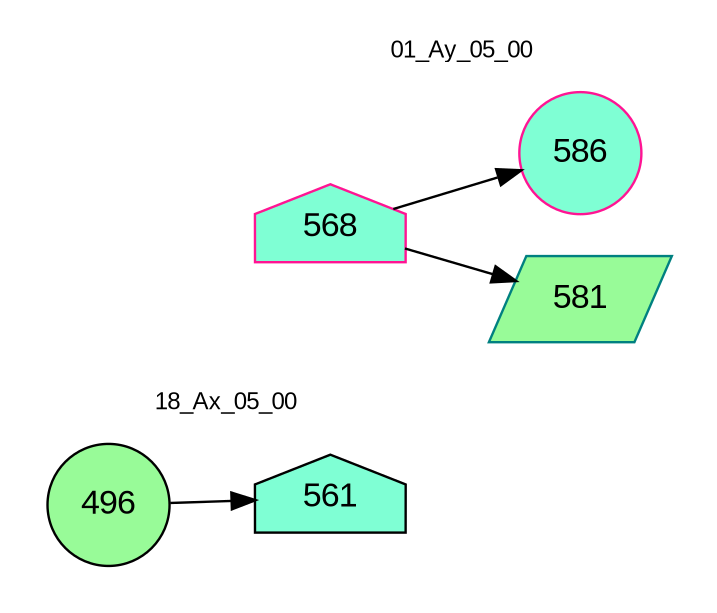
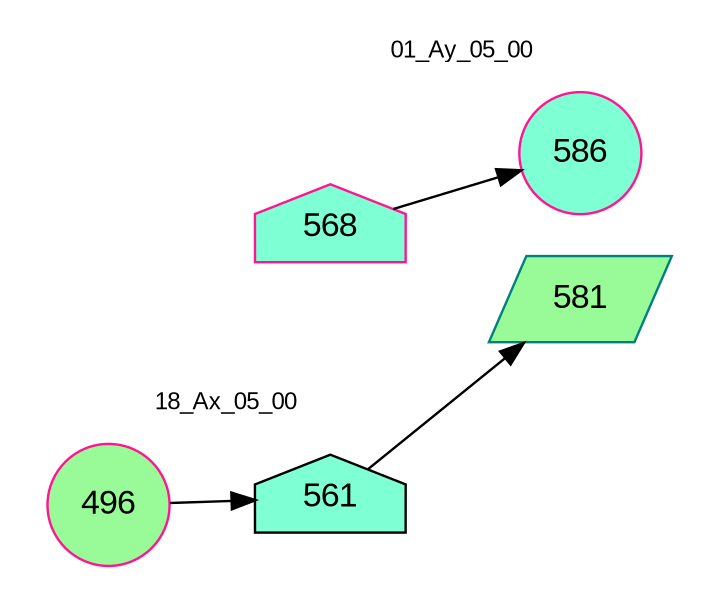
  digraph {
    fontname="Liberation Sans"
    rankdir=LR
    node [color=deeppink fillcolor=aquamarine fontname="Liberation Sans" shape=house style=filled]
    edge [color=black fontname="Liberation Sans"]
    n1 [label=568]
    n2 [color=teal fillcolor=palegreen label=581 shape=parallelogram]
    n3 [label=586 shape=circle]
-   n4 [color=black fillcolor=palegreen label=496 shape=circle]
+   n4 [fillcolor=palegreen label=496 shape=circle]
    n5 [color=black label=561]
    subgraph cluster_1 {
      color=white
      fontsize=10
      label="01_Ay_05_00"
      n1
      n2
      n3
    }
    subgraph cluster_2 {
      color=white
      fontsize=10
      label="18_Ax_05_00"
      n4
      n5
    }
-   n1 -> n2
+   n5 -> n2
    n1 -> n3
    n4 -> n5
  }
